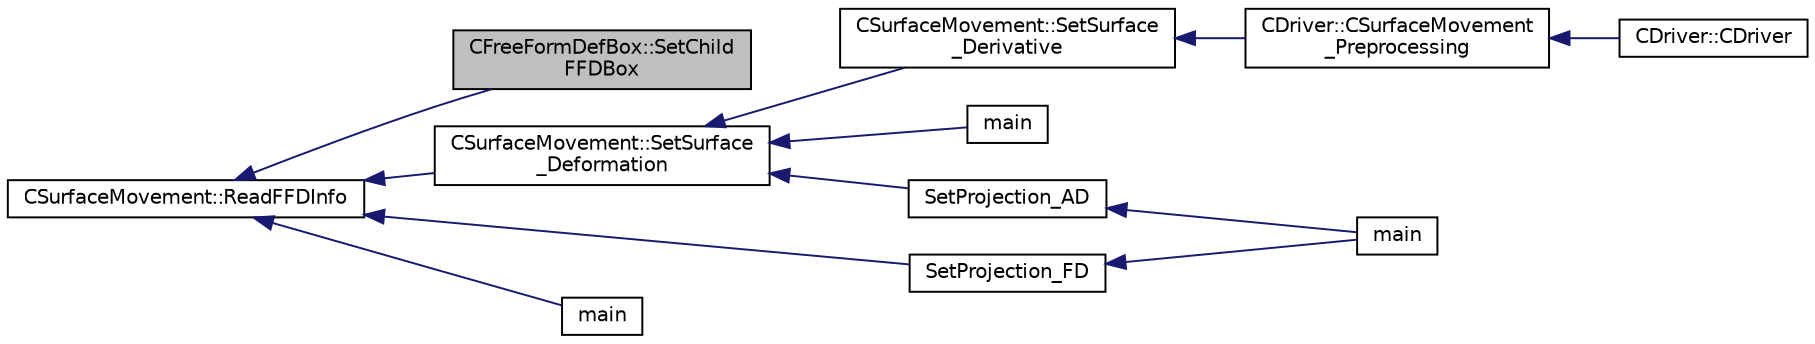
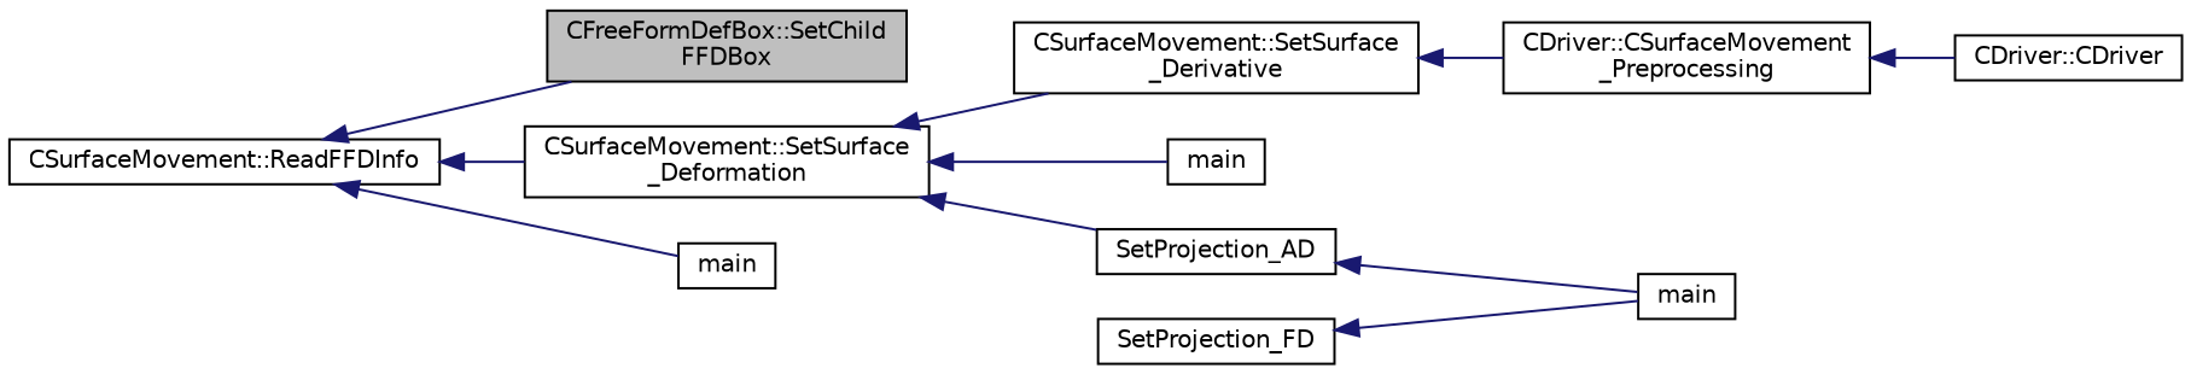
  digraph {
    rankdir=LR
    node [color=black fillcolor=white fontname=Helvetica fontsize=10 shape=record style=filled]
    edge [color=midnightblue dir=back fontname=Helvetica fontsize=10 labelfontname=Helvetica labelfontsize=10 style=solid]
    n1 [fillcolor=grey75 fontcolor=black height=0.2 label="CFreeFormDefBox::SetChild\lFFDBox" width=0.4]
    n2 [height=0.2 label="CSurfaceMovement::ReadFFDInfo" width=0.4]
    n3 [height=0.2 label="CSurfaceMovement::SetSurface\l_Deformation" width=0.4]
    n4 [height=0.2 label=SetProjection_FD width=0.4]
    n5 [height=0.2 label=main width=0.4]
    n6 [height=0.2 label="CSurfaceMovement::SetSurface\l_Derivative" width=0.4]
    n7 [height=0.2 label=main width=0.4]
    n8 [height=0.2 label=SetProjection_AD width=0.4]
    n9 [height=0.2 label=main width=0.4]
    n10 [height=0.2 label="CDriver::CSurfaceMovement\l_Preprocessing" width=0.4]
    n11 [height=0.2 label="CDriver::CDriver" width=0.4]
    n2 -> n1
    n2 -> n3
-   n2 -> n4
    n2 -> n5
    n3 -> n6
    n3 -> n7
    n3 -> n8
    n4 -> n9
    n6 -> n10
    n8 -> n9
    n10 -> n11
  }
